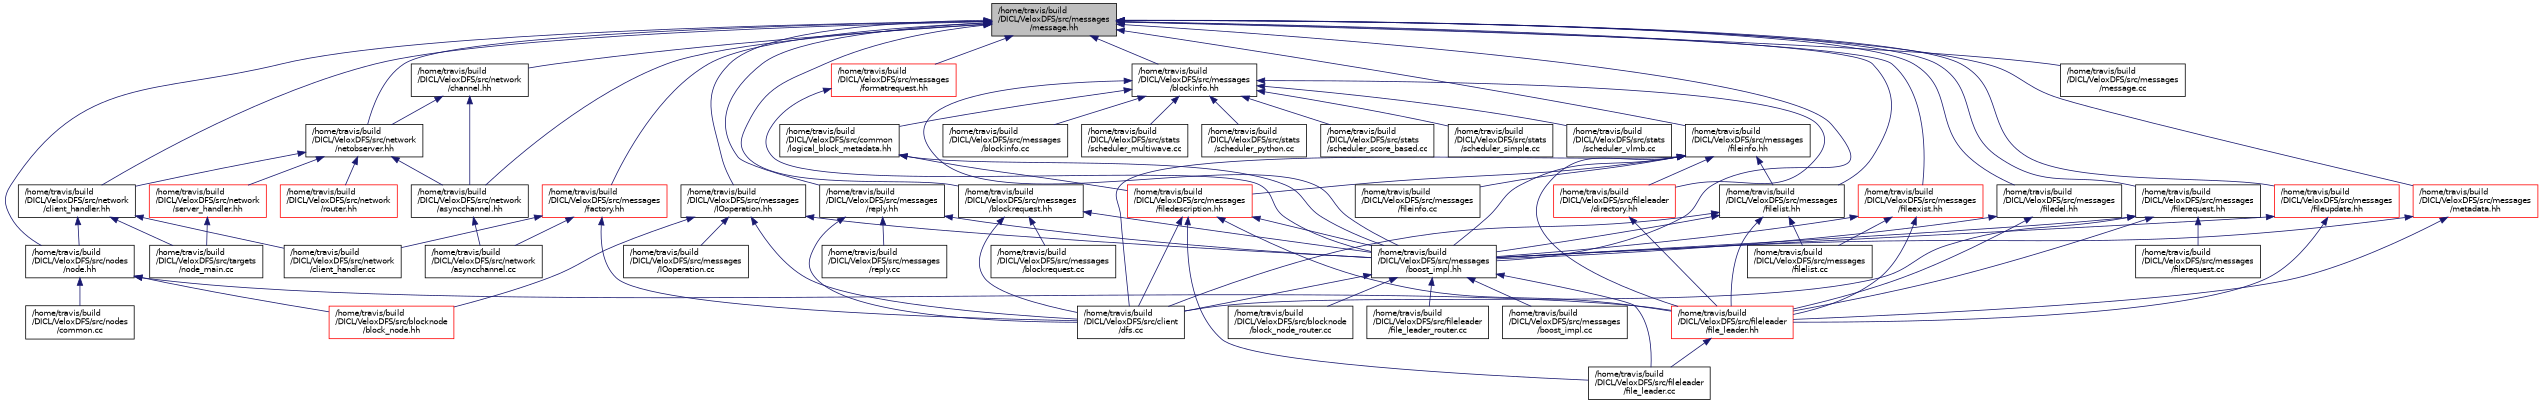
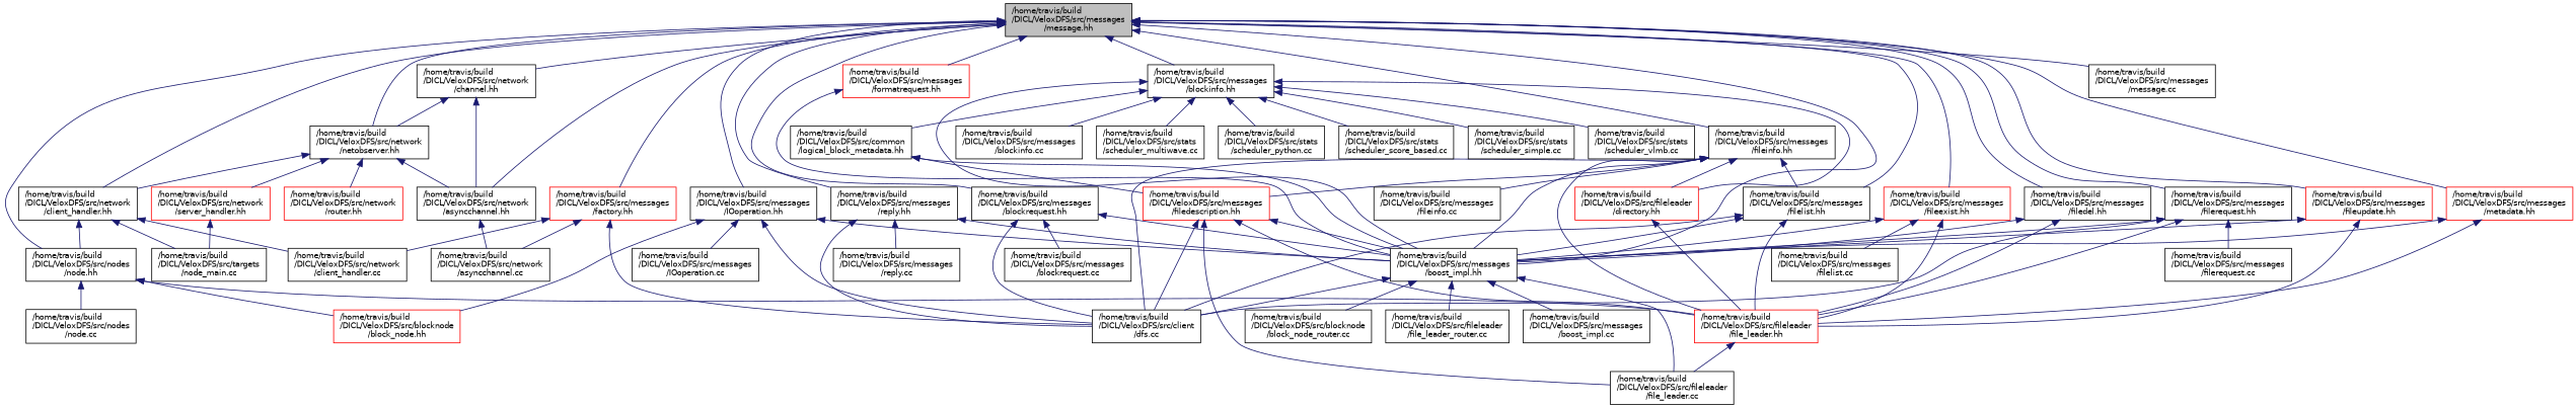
  digraph {
    node [color=black fillcolor=white fontname=Helvetica fontsize=10 shape=record style=filled]
    edge [color=midnightblue dir=back fontname=Helvetica fontsize=10 labelfontname=Helvetica labelfontsize=10 style=solid]
    n1 [fillcolor=grey75 fontcolor=black height=0.2 label="/home/travis/build\l/DICL/VeloxDFS/src/messages\l/message.hh" width=0.4]
    n2 [height=0.2 label="/home/travis/build\l/DICL/VeloxDFS/src/nodes\l/node.hh" width=0.4]
    n3 [height=0.2 label="/home/travis/build\l/DICL/VeloxDFS/src/network\l/client_handler.hh" width=0.4]
    n4 [height=0.2 label="/home/travis/build\l/DICL/VeloxDFS/src/network\l/netobserver.hh" width=0.4]
    n5 [height=0.2 label="/home/travis/build\l/DICL/VeloxDFS/src/network\l/asyncchannel.hh" width=0.4]
    n6 [height=0.2 label="/home/travis/build\l/DICL/VeloxDFS/src/network\l/channel.hh" width=0.4]
    n7 [height=0.2 label="/home/travis/build\l/DICL/VeloxDFS/src/messages\l/IOoperation.hh" width=0.4]
    n8 [height=0.2 label="/home/travis/build\l/DICL/VeloxDFS/src/messages\l/boost_impl.hh" width=0.4]
    n9 [height=0.2 label="/home/travis/build\l/DICL/VeloxDFS/src/messages\l/fileinfo.hh" width=0.4]
    n10 [height=0.2 label="/home/travis/build\l/DICL/VeloxDFS/src/messages\l/filelist.hh" width=0.4]
    n11 [height=0.2 label="/home/travis/build\l/DICL/VeloxDFS/src/messages\l/blockinfo.hh" width=0.4]
    n12 [height=0.2 label="/home/travis/build\l/DICL/VeloxDFS/src/messages\l/reply.hh" width=0.4]
    n13 [height=0.2 label="/home/travis/build\l/DICL/VeloxDFS/src/messages\l/filerequest.hh" width=0.4]
    n14 [height=0.2 label="/home/travis/build\l/DICL/VeloxDFS/src/messages\l/blockrequest.hh" width=0.4]
    n15 [height=0.2 label="/home/travis/build\l/DICL/VeloxDFS/src/messages\l/filedel.hh" width=0.4]
    n16 [color=red height=0.2 label="/home/travis/build\l/DICL/VeloxDFS/src/messages\l/formatrequest.hh" width=0.4]
    n17 [color=red height=0.2 label="/home/travis/build\l/DICL/VeloxDFS/src/messages\l/fileexist.hh" width=0.4]
    n18 [color=red height=0.2 label="/home/travis/build\l/DICL/VeloxDFS/src/messages\l/fileupdate.hh" width=0.4]
    n19 [color=red height=0.2 label="/home/travis/build\l/DICL/VeloxDFS/src/messages\l/metadata.hh" width=0.4]
    n20 [color=red height=0.2 label="/home/travis/build\l/DICL/VeloxDFS/src/messages\l/factory.hh" width=0.4]
    n21 [height=0.2 label="/home/travis/build\l/DICL/VeloxDFS/src/messages\l/message.cc" width=0.4]
    n22 [color=red height=0.2 label="/home/travis/build\l/DICL/VeloxDFS/src/blocknode\l/block_node.hh" width=0.4]
    n23 [color=red height=0.2 label="/home/travis/build\l/DICL/VeloxDFS/src/fileleader\l/file_leader.hh" width=0.4]
-   n24 [height=0.2 label="/home/travis/build\l/DICL/VeloxDFS/src/nodes\l/common.cc" width=0.4]
+   n24 [height=0.2 label="/home/travis/build\l/DICL/VeloxDFS/src/nodes\l/node.cc" width=0.4]
    n25 [height=0.2 label="/home/travis/build\l/DICL/VeloxDFS/src/network\l/client_handler.cc" width=0.4]
    n26 [height=0.2 label="/home/travis/build\l/DICL/VeloxDFS/src/targets\l/node_main.cc" width=0.4]
    n27 [color=red height=0.2 label="/home/travis/build\l/DICL/VeloxDFS/src/network\l/router.hh" width=0.4]
    n28 [color=red height=0.2 label="/home/travis/build\l/DICL/VeloxDFS/src/network\l/server_handler.hh" width=0.4]
    n29 [height=0.2 label="/home/travis/build\l/DICL/VeloxDFS/src/network\l/asyncchannel.cc" width=0.4]
    n30 [height=0.2 label="/home/travis/build\l/DICL/VeloxDFS/src/client\l/dfs.cc" width=0.4]
    n31 [height=0.2 label="/home/travis/build\l/DICL/VeloxDFS/src/messages\l/IOoperation.cc" width=0.4]
    n32 [height=0.2 label="/home/travis/build\l/DICL/VeloxDFS/src/fileleader\l/file_leader.cc" width=0.4]
    n33 [height=0.2 label="/home/travis/build\l/DICL/VeloxDFS/src/blocknode\l/block_node_router.cc" width=0.4]
    n34 [height=0.2 label="/home/travis/build\l/DICL/VeloxDFS/src/fileleader\l/file_leader_router.cc" width=0.4]
    n35 [height=0.2 label="/home/travis/build\l/DICL/VeloxDFS/src/messages\l/boost_impl.cc" width=0.4]
    n36 [color=red height=0.2 label="/home/travis/build\l/DICL/VeloxDFS/src/messages\l/filedescription.hh" width=0.4]
    n37 [color=red height=0.2 label="/home/travis/build\l/DICL/VeloxDFS/src/fileleader\l/directory.hh" width=0.4]
    n38 [height=0.2 label="/home/travis/build\l/DICL/VeloxDFS/src/messages\l/fileinfo.cc" width=0.4]
    n39 [height=0.2 label="/home/travis/build\l/DICL/VeloxDFS/src/messages\l/filelist.cc" width=0.4]
    n40 [height=0.2 label="/home/travis/build\l/DICL/VeloxDFS/src/common\l/logical_block_metadata.hh" width=0.4]
    n41 [height=0.2 label="/home/travis/build\l/DICL/VeloxDFS/src/messages\l/blockinfo.cc" width=0.4]
    n42 [height=0.2 label="/home/travis/build\l/DICL/VeloxDFS/src/stats\l/scheduler_multiwave.cc" width=0.4]
    n43 [height=0.2 label="/home/travis/build\l/DICL/VeloxDFS/src/stats\l/scheduler_python.cc" width=0.4]
    n44 [height=0.2 label="/home/travis/build\l/DICL/VeloxDFS/src/stats\l/scheduler_score_based.cc" width=0.4]
    n45 [height=0.2 label="/home/travis/build\l/DICL/VeloxDFS/src/stats\l/scheduler_simple.cc" width=0.4]
    n46 [height=0.2 label="/home/travis/build\l/DICL/VeloxDFS/src/stats\l/scheduler_vlmb.cc" width=0.4]
    n47 [height=0.2 label="/home/travis/build\l/DICL/VeloxDFS/src/messages\l/reply.cc" width=0.4]
    n48 [height=0.2 label="/home/travis/build\l/DICL/VeloxDFS/src/messages\l/filerequest.cc" width=0.4]
    n49 [height=0.2 label="/home/travis/build\l/DICL/VeloxDFS/src/messages\l/blockrequest.cc" width=0.4]
    n1 -> n2
    n1 -> n3
    n1 -> n4
    n1 -> n5
    n1 -> n6
    n1 -> n7
    n1 -> n8
    n1 -> n9
    n1 -> n10
    n1 -> n11
    n1 -> n12
    n1 -> n13
    n1 -> n14
    n1 -> n15
    n1 -> n16
    n1 -> n17
    n1 -> n18
    n1 -> n19
    n1 -> n20
    n1 -> n21
    n2 -> n22
    n2 -> n23
    n2 -> n24
    n3 -> n2
    n3 -> n25
    n3 -> n26
    n4 -> n3
    n4 -> n5
    n4 -> n27
    n4 -> n28
    n5 -> n29
    n6 -> n4
    n6 -> n5
    n7 -> n8
    n7 -> n22
    n7 -> n30
    n7 -> n31
    n8 -> n30
    n8 -> n32
    n8 -> n33
    n8 -> n34
    n8 -> n35
    n9 -> n8
    n9 -> n10
    n9 -> n23
    n9 -> n30
    n9 -> n36
    n9 -> n37
    n9 -> n38
    n10 -> n8
    n10 -> n23
    n10 -> n30
-   n10 -> n39
    n11 -> n8
    n11 -> n37
    n11 -> n40
    n11 -> n41
    n11 -> n42
    n11 -> n43
    n11 -> n44
    n11 -> n45
    n11 -> n46
    n12 -> n8
    n12 -> n30
    n12 -> n47
    n13 -> n8
    n13 -> n23
    n13 -> n30
    n13 -> n48
    n14 -> n8
    n14 -> n30
    n14 -> n49
    n15 -> n8
    n15 -> n23
    n16 -> n8
    n17 -> n8
    n17 -> n23
    n17 -> n39
    n18 -> n8
    n18 -> n23
    n19 -> n8
    n19 -> n23
    n20 -> n25
    n20 -> n29
    n20 -> n30
    n23 -> n32
    n28 -> n26
    n36 -> n8
    n36 -> n23
    n36 -> n30
    n36 -> n32
    n37 -> n23
    n40 -> n8
    n40 -> n36
  }
